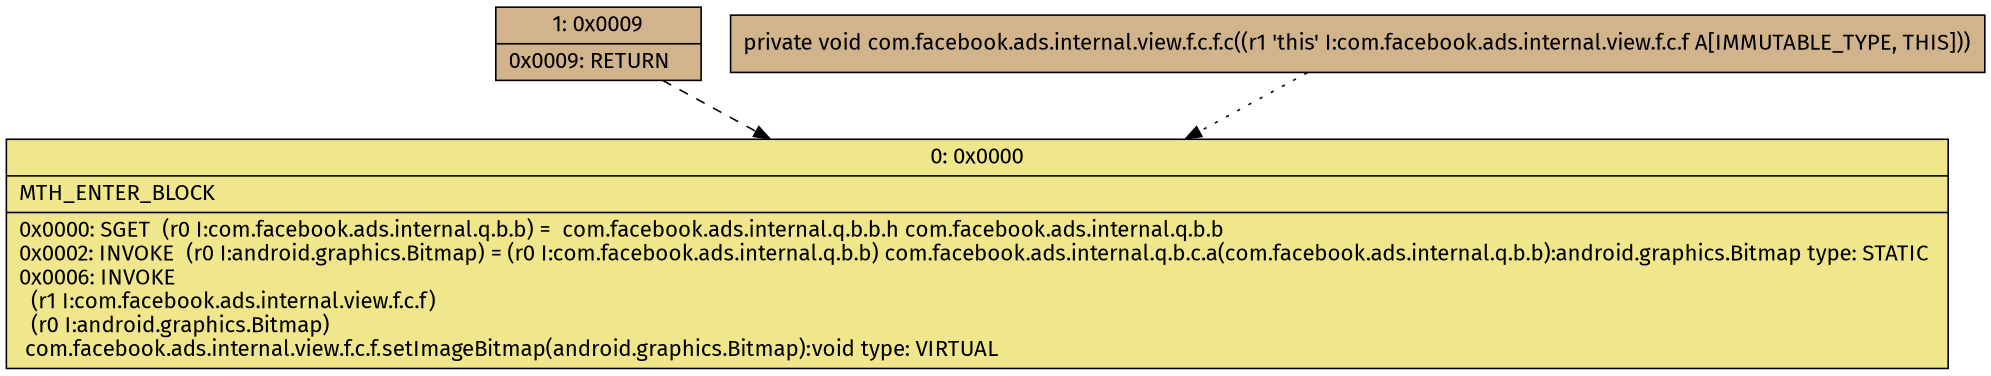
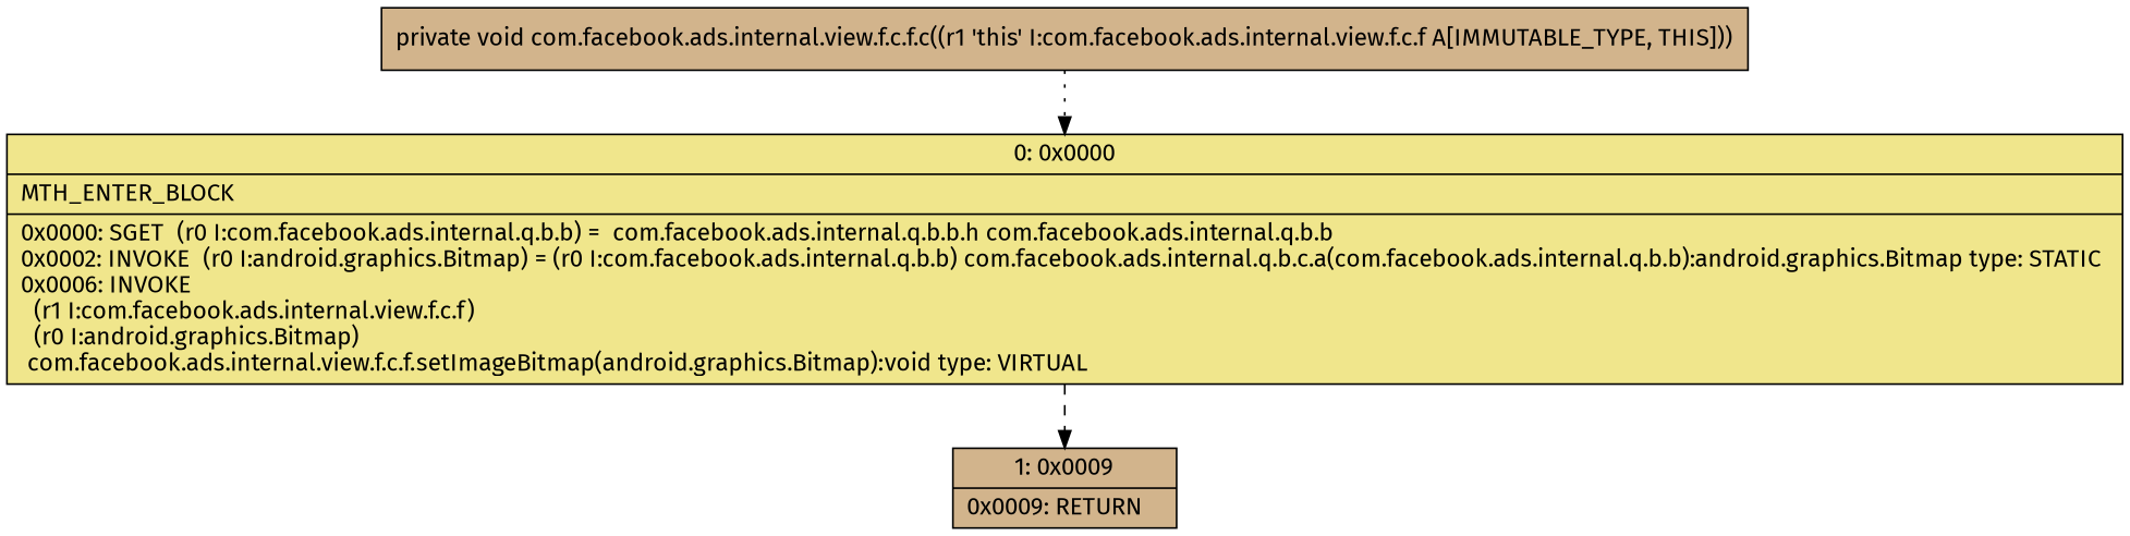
  digraph {
    fontname="Fira Sans"
    node [shape=record style=filled fillcolor=tan fontname="Fira Sans"]
    edge [fontname="Fira Sans"]
    n1 [label="{0\:\ 0x0000|MTH_ENTER_BLOCK\l|0x0000: SGET  (r0 I:com.facebook.ads.internal.q.b.b) =  com.facebook.ads.internal.q.b.b.h com.facebook.ads.internal.q.b.b \l0x0002: INVOKE  (r0 I:android.graphics.Bitmap) = (r0 I:com.facebook.ads.internal.q.b.b) com.facebook.ads.internal.q.b.c.a(com.facebook.ads.internal.q.b.b):android.graphics.Bitmap type: STATIC \l0x0006: INVOKE  \l  (r1 I:com.facebook.ads.internal.view.f.c.f)\l  (r0 I:android.graphics.Bitmap)\l com.facebook.ads.internal.view.f.c.f.setImageBitmap(android.graphics.Bitmap):void type: VIRTUAL \l}" fillcolor=khaki]
    n2 [label="{1\:\ 0x0009|0x0009: RETURN   \l}"]
    n3 [label="{private void com.facebook.ads.internal.view.f.c.f.c((r1 'this' I:com.facebook.ads.internal.view.f.c.f A[IMMUTABLE_TYPE, THIS])) }"]
-   n2 -> n1 [style=dashed]
+   n1 -> n2 [style=dashed]
    n3 -> n1 [style=dotted]
  }
